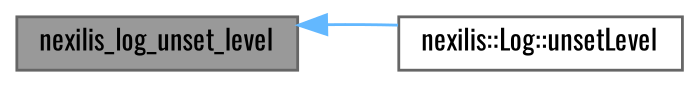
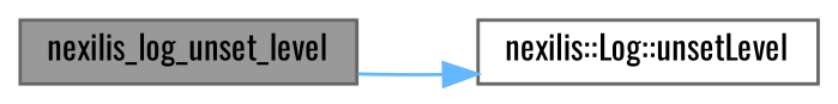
  digraph {
    rankdir=LR
    fontname=Oswald
    node [fontname=Oswald fontsize=10 shape=box style=filled]
    n1 [color=gray40 fillcolor=grey60 fontcolor=black height=0.2 label=nexilis_log_unset_level width=0.4]
    n2 [color=grey40 fillcolor=white height=0.2 label="nexilis::Log::unsetLevel" width=0.4]
-   n2 -> n1 [color=steelblue1 fontname=Oswald fontsize=10 labelfontname=Helvetica labelfontsize=10 style=solid]
+   n1 -> n2 [color=steelblue1 fontname=Oswald fontsize=10 labelfontname=Helvetica labelfontsize=10 style=solid]
  }
